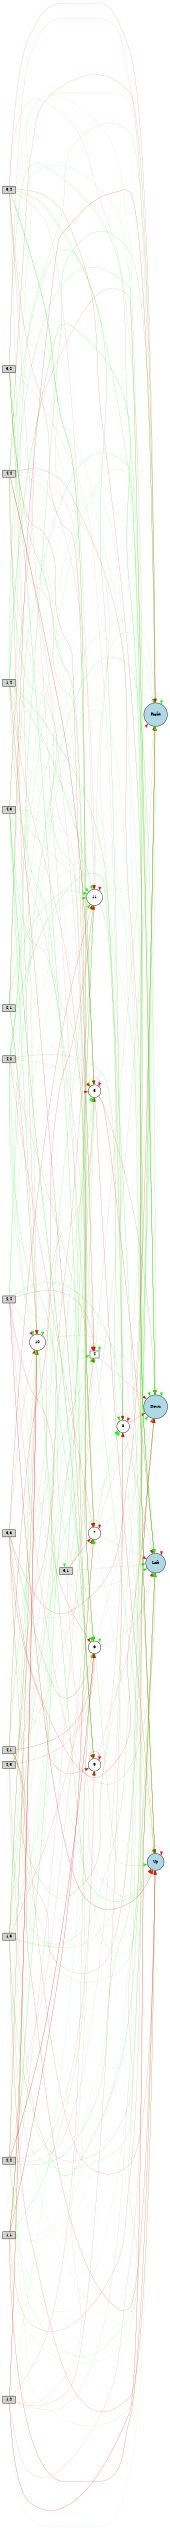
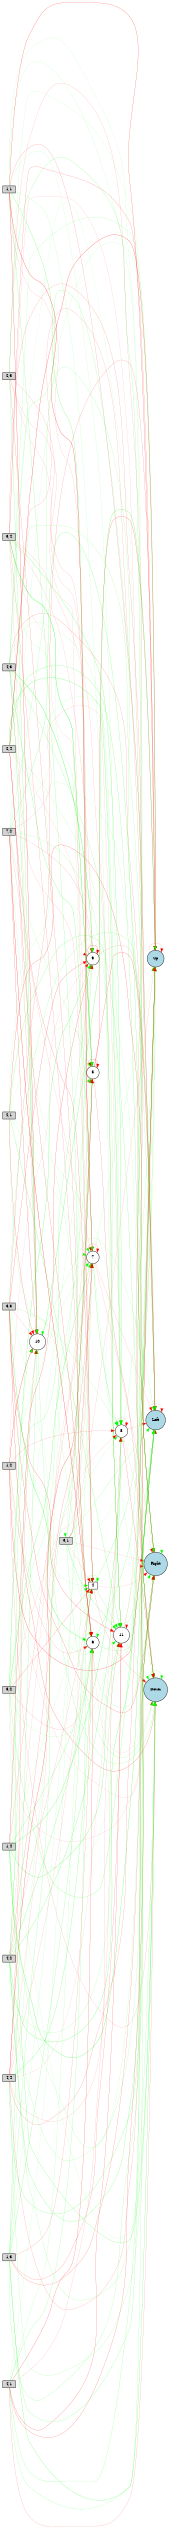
  digraph {
    rankdir=LR
    node [fillcolor=lightgray fontsize=9 shape=box style=filled]
    edge [color=green style=solid]
    "1,1" [height=0.2 width=0.2]
    Right [fillcolor=lightblue height=0.2 shape=circle width=0.2]
    Down [fillcolor=lightblue height=0.2 shape=circle width=0.2]
    Left [fillcolor=lightblue height=0.2 shape=circle width=0.2]
    Up [fillcolor=lightblue height=0.2 shape=circle width=0.2]
    4 [fillcolor=white height=0.2 width=0.2]
    5 [fillcolor=white height=0.2 shape=circle width=0.2]
    6 [fillcolor=white height=0.2 shape=circle width=0.2]
    7 [fillcolor=white height=0.2 shape=circle width=0.2]
    8 [fillcolor=white height=0.2 shape=circle width=0.2]
    9 [fillcolor=white height=0.2 shape=circle width=0.2]
    10 [fillcolor=white height=0.2 shape=circle width=0.2]
    11 [fillcolor=white height=0.2 shape=circle width=0.2]
    "3,1" [height=0.2 width=0.2]
    "1,2" [height=0.2 width=0.2]
    "1,3" [height=0.2 width=0.2]
    "1,4" [height=0.2 width=0.2]
    "2,1" [height=0.2 width=0.2]
-   "2,2" [height=0.2 width=0.2]
+   "2,2" [height=0.2 width=0.2 label="7,2"]
    "2,3" [height=0.2 width=0.2]
    "2,4" [height=0.2 width=0.2]
    "3,2" [height=0.2 width=0.2]
    "3,3" [height=0.2 width=0.2]
    "3,4" [height=0.2 width=0.2]
    "4,1" [height=0.2 width=0.2]
    "4,2" [height=0.2 width=0.2]
    "4,3" [height=0.2 width=0.2]
    "4,4" [height=0.2 width=0.2]
    "1,1" -> Right [penwidth=0.149805164355]
    "1,1" -> Down [color=red penwidth=0.263225707811]
    "1,1" -> Left [penwidth=0.134892999752]
    "1,1" -> Up [color=red penwidth=0.421093868749]
    "1,1" -> 4 [color=red penwidth=0.176710965504]
    "1,1" -> 5 [penwidth=0.408981280618]
    "1,1" -> 6 [penwidth=0.314758892938]
    "1,1" -> 7 [color=red penwidth=0.535085818678]
    "1,1" -> 8 [penwidth=0.151055190847]
    "1,1" -> 9 [penwidth=0.100194253858]
    "1,1" -> 10 [color=red penwidth=0.472774530637]
    "1,1" -> 11 [penwidth=0.185107906982]
    Right -> Right [penwidth=0.20425111716]
    Down -> Down [penwidth=0.257871095579]
    Left -> Left [color=red penwidth=0.152200802722]
    Up -> Up [color=red penwidth=0.217235463218]
    4 -> Right [color=red penwidth=0.161669151663]
    4 -> Down [color=red penwidth=0.221514357383]
    4 -> Left [color=red penwidth=0.118300673718]
    4 -> Up [penwidth=0.320643393131]
    4 -> 4 [penwidth=0.318614396877]
    5 -> Right [color=red penwidth=0.100597660604]
    5 -> Down [color=red penwidth=0.309438242085]
    5 -> Left [color=red penwidth=0.392058273795]
    5 -> Up [color=red penwidth=0.38396689941]
    5 -> 5 [color=red penwidth=0.36649650391]
+   6 -> Right [penwidth=0.240135017665]
    6 -> Down [color=red penwidth=0.128277846704]
    6 -> Left [penwidth=0.270314933436]
    6 -> Up [penwidth=0.317616874816]
    6 -> 6 [penwidth=0.151975199939]
    7 -> Right [color=red penwidth=0.189204472686]
    7 -> Down [penwidth=0.176423441105]
    7 -> Left [color=red penwidth=0.19226651106]
    7 -> Up [penwidth=0.187513634844]
    7 -> 7 [color=red penwidth=0.255225507254]
    7 -> 8 [penwidth=0.338252269117]
    8 -> Right [color=red penwidth=0.128784792708]
    8 -> Down [color=red penwidth=0.350620454906]
    8 -> Left [color=red penwidth=0.21744584722]
    8 -> Up [penwidth=0.215153546998]
    8 -> 8 [color=red penwidth=0.228850005239]
    9 -> Down [penwidth=0.113160474441]
    9 -> Left [color=red penwidth=0.213923005699]
    9 -> Up [color=red penwidth=0.106855562893]
    9 -> 9 [color=red penwidth=0.421159325038]
    10 -> Right [color=red penwidth=0.123350080625]
    10 -> Down [penwidth=0.2617576171]
    10 -> Left [penwidth=0.199149565901]
    10 -> Up [penwidth=0.455016466981]
    10 -> 10 [penwidth=0.227256605639]
    10 -> "3,1" [penwidth=0.124906114913]
    11 -> Right [penwidth=0.239082943074]
    11 -> Down [penwidth=0.160632613997]
    11 -> Left [penwidth=0.216081399926]
    11 -> Up [color=red penwidth=0.143691783426]
    11 -> 11 [color=red penwidth=0.124449714976]
    "3,1" -> Right [color=red penwidth=0.174160387485]
    "3,1" -> Down [penwidth=0.255444626513]
    "3,1" -> Left [penwidth=0.239889318762]
    "3,1" -> Up [color=red penwidth=0.182904199677]
    "3,1" -> 4 [color=red penwidth=0.151624539892]
    "3,1" -> 5 [penwidth=0.294175324213]
    "3,1" -> 6 [penwidth=0.197902977113]
    "3,1" -> 7 [color=red penwidth=0.395125612245]
    "3,1" -> 8 [penwidth=0.130997867615]
    "3,1" -> 9 [penwidth=0.145059163244]
    "3,1" -> 11 [penwidth=0.369363559475]
    "1,2" -> Right [color=red penwidth=0.144551225341]
    "1,2" -> Down [color=red penwidth=0.19904017007]
    "1,2" -> Left [color=red penwidth=0.479214907201]
    "1,2" -> Up [penwidth=0.130476600404]
    "1,2" -> 4 [penwidth=0.122115966717]
    "1,2" -> 5 [color=red penwidth=0.116817134098]
    "1,2" -> 6 [color=red penwidth=0.226504778608]
    "1,2" -> 7 [penwidth=0.164519680982]
    "1,2" -> 8 [color=red penwidth=0.230818185956]
    "1,2" -> 9 [color=red penwidth=0.135998989725]
    "1,2" -> 10 [color=red penwidth=0.557707338287]
    "1,2" -> 11 [penwidth=0.166435204095]
    "1,3" -> Right [penwidth=0.305183762084]
    "1,3" -> Down [penwidth=0.39660990975]
    "1,3" -> Left [penwidth=0.255901287393]
    "1,3" -> Up [color=red penwidth=0.316170390149]
    "1,3" -> 4 [penwidth=0.328450028194]
    "1,3" -> 5 [penwidth=0.298964033644]
    "1,3" -> 6 [color=red penwidth=0.249432625237]
    "1,3" -> 7 [penwidth=0.161810201054]
    "1,3" -> 8 [penwidth=0.111447048396]
    "1,3" -> 9 [penwidth=0.180857891124]
    "1,3" -> 10 [penwidth=0.316339334771]
    "1,3" -> 11 [color=red penwidth=0.296530278684]
    "1,4" -> Right [penwidth=0.193850162935]
    "1,4" -> Down [penwidth=0.350023480582]
    "1,4" -> Left [penwidth=0.4827613784]
    "1,4" -> Up [penwidth=0.145120253585]
    "1,4" -> 4 [penwidth=0.140915056023]
    "1,4" -> 5 [penwidth=0.228613756097]
    "1,4" -> 6 [penwidth=0.351728973421]
    "1,4" -> 7 [color=red penwidth=0.246090070944]
    "1,4" -> 8 [penwidth=0.457896586552]
    "1,4" -> 9 [color=red penwidth=0.400984304825]
    "1,4" -> 10 [color=red penwidth=0.125816901167]
    "1,4" -> 11 [penwidth=0.440196059528]
    "2,1" -> Right [color=red penwidth=0.393529462772]
    "2,1" -> Down [penwidth=0.338155856543]
    "2,1" -> Left [penwidth=0.157074923103]
    "2,1" -> Up [color=red penwidth=0.116586604866]
    "2,1" -> 4 [penwidth=0.120706170078]
    "2,1" -> 5 [penwidth=0.142206290261]
    "2,1" -> 6 [penwidth=0.193393773373]
    "2,1" -> 7 [penwidth=0.151218580344]
    "2,1" -> 8 [penwidth=0.160531212926]
    "2,1" -> 9 [color=red penwidth=0.110087091539]
    "2,1" -> 10 [color=red penwidth=0.34805680334]
    "2,1" -> 11 [penwidth=0.3655246737]
    "2,2" -> Right [penwidth=0.352143024214]
    "2,2" -> Down [penwidth=0.151233189968]
    "2,2" -> Left [penwidth=0.232645151499]
    "2,2" -> Up [penwidth=0.138177507028]
    "2,2" -> 4 [penwidth=0.160933502845]
    "2,2" -> 5 [penwidth=0.194108844081]
    "2,2" -> 6 [color=red penwidth=0.603737672807]
    "2,2" -> 7 [color=red penwidth=0.172483217321]
    "2,2" -> 8 [color=red penwidth=0.161265121796]
    "2,2" -> 9 [color=red penwidth=0.21269048667]
    "2,2" -> 10 [color=red penwidth=0.368507497175]
    "2,2" -> 11 [penwidth=0.221496205118]
    "2,3" -> Right [penwidth=0.296429196372]
    "2,3" -> Down [penwidth=0.122628937708]
    "2,3" -> Left [color=red penwidth=0.196311049007]
    "2,3" -> Up [penwidth=0.133505953337]
    "2,3" -> 4 [color=red penwidth=0.158583269603]
    "2,3" -> 5 [color=red penwidth=0.209063367954]
    "2,3" -> 6 [color=red penwidth=0.269667333928]
    "2,3" -> 7 [color=red penwidth=0.172392241512]
    "2,3" -> 9 [penwidth=0.11896006659]
    "2,3" -> 10 [penwidth=0.33416937164]
-   "2,3" -> 11 [penwidth=0.293897760864]
+   4 -> 11 [penwidth=0.293897760864]
    "2,4" -> Right [penwidth=0.233705370272]
    "2,4" -> Down [penwidth=0.338770977512]
    "2,4" -> Left [color=red penwidth=0.216378456217]
    "2,4" -> Up [color=red penwidth=0.501329273462]
    "2,4" -> 4 [color=red penwidth=0.314643749791]
    "2,4" -> 5 [color=red penwidth=0.119015564438]
    "2,4" -> 6 [color=red penwidth=0.347008013523]
    "2,4" -> 7 [color=red penwidth=0.121901127753]
    "2,4" -> 8 [penwidth=0.421727692317]
    "2,4" -> 9 [color=red penwidth=0.136727304582]
    "2,4" -> 10 [color=red penwidth=0.199311583238]
    "2,4" -> 11 [penwidth=0.183533562476]
    "3,2" -> Right [color=red penwidth=0.150860180857]
    "3,2" -> Down [penwidth=0.14042869157]
    "3,2" -> Left [penwidth=0.332594043132]
    "3,2" -> Up [penwidth=0.177262887211]
    "3,2" -> 4 [color=red penwidth=0.309409348883]
    "3,2" -> 5 [penwidth=0.145205918833]
    "3,2" -> 6 [color=red penwidth=0.204083092137]
    "3,2" -> 7 [penwidth=0.454489529664]
    "3,2" -> 8 [color=red penwidth=0.138421260156]
    "3,2" -> 9 [penwidth=0.435087058708]
    "3,2" -> 10 [penwidth=0.176563230869]
    "3,2" -> 11 [color=red penwidth=0.103008299968]
    "3,3" -> Right [color=red penwidth=0.354774749529]
    "3,3" -> Down [color=red penwidth=0.375241035884]
    "3,3" -> Left [penwidth=0.255600308795]
    "3,3" -> Up [color=red penwidth=0.271287074064]
    "3,3" -> 4 [penwidth=0.1447825863]
    "3,3" -> 5 [penwidth=0.122349086303]
    "3,3" -> 6 [penwidth=0.548302675681]
    "3,3" -> 7 [penwidth=0.104114971214]
    "3,3" -> 8 [penwidth=0.204681558571]
    "3,3" -> 9 [color=red penwidth=0.35903610459]
    "3,3" -> 10 [color=red penwidth=0.198080148967]
    "3,3" -> 11 [color=red penwidth=0.38338111102]
    "3,4" -> Right [color=red penwidth=0.256006633107]
    "3,4" -> Down [color=red penwidth=0.101859139335]
    "3,4" -> Left [color=red penwidth=0.161155042359]
    "3,4" -> Up [color=red penwidth=0.301498976235]
    "3,4" -> 4 [penwidth=0.162218228401]
    "3,4" -> 5 [penwidth=0.713178696098]
    "3,4" -> 6 [color=red penwidth=0.258627935994]
    "3,4" -> 7 [color=red penwidth=0.133843746351]
    "3,4" -> 8 [penwidth=0.394903146177]
    "3,4" -> 9 [color=red penwidth=0.171548130233]
    "3,4" -> 10 [color=red penwidth=0.139435355436]
    "3,4" -> 11 [color=red penwidth=0.171738912666]
    "4,1" -> Right [penwidth=0.23864267209]
    "4,1" -> Down [color=red penwidth=0.235933039843]
    "4,1" -> Left [penwidth=0.271772782273]
    "4,1" -> Up [color=red penwidth=0.338022312607]
    "4,1" -> 4 [penwidth=0.291395515511]
    "4,1" -> 5 [penwidth=0.149625830168]
    "4,1" -> 6 [color=red penwidth=0.39606886577]
    "4,1" -> 7 [penwidth=0.198434167259]
    "4,1" -> 8 [color=red penwidth=0.186379426741]
    "4,1" -> 9 [color=red penwidth=0.104267084907]
    "4,1" -> 10 [penwidth=0.100394913022]
    "4,1" -> 11 [color=red penwidth=0.364883546045]
    "4,2" -> Right [penwidth=0.355505555173]
    "4,2" -> Down [penwidth=0.241485160568]
    "4,2" -> Left [penwidth=0.221316175631]
    "4,2" -> Up [penwidth=0.414600331281]
    "4,2" -> 4 [color=red penwidth=0.203859887021]
    "4,2" -> 5 [color=red penwidth=0.16644248112]
    "4,2" -> 6 [penwidth=0.375349401903]
    "4,2" -> 7 [color=red penwidth=0.308339232021]
    "4,2" -> 8 [penwidth=0.379561120677]
    "4,2" -> 9 [penwidth=0.299313142767]
    "4,2" -> 10 [penwidth=0.250099964427]
    "4,2" -> 11 [penwidth=0.217666430011]
    "4,3" -> Right [penwidth=0.273233060704]
    "4,3" -> Down [color=red penwidth=0.250871645031]
    "4,3" -> Left [penwidth=0.129072303125]
    "4,3" -> Up [penwidth=0.211675667156]
    "4,3" -> 4 [color=red penwidth=0.180223238376]
    "4,3" -> 5 [penwidth=0.106716486278]
    "4,3" -> 6 [color=red penwidth=0.112469057009]
    "4,3" -> 7 [penwidth=0.384882983854]
    "4,3" -> 8 [penwidth=0.167205630019]
    "4,3" -> 9 [penwidth=0.639122036093]
    "4,3" -> 10 [penwidth=0.395637580485]
    "4,3" -> 11 [penwidth=0.298092244006]
    "4,4" -> Right [color=red penwidth=0.243097956484]
    "4,4" -> Down [penwidth=0.214628938115]
    "4,4" -> Left [penwidth=0.33454554147]
    "4,4" -> Up [color=red penwidth=0.280543210718]
    "4,4" -> 4 [color=red penwidth=0.177587545838]
    "4,4" -> 5 [color=red penwidth=0.507443762495]
    "4,4" -> 6 [penwidth=0.372875782066]
    "4,4" -> 7 [color=red penwidth=0.155388601054]
    "4,4" -> 8 [color=red penwidth=0.133916796226]
    "4,4" -> 9 [color=red penwidth=0.124078222954]
    "4,4" -> 10 [color=red penwidth=0.287278269973]
    "4,4" -> 11 [color=red penwidth=0.175159096987]
  }
